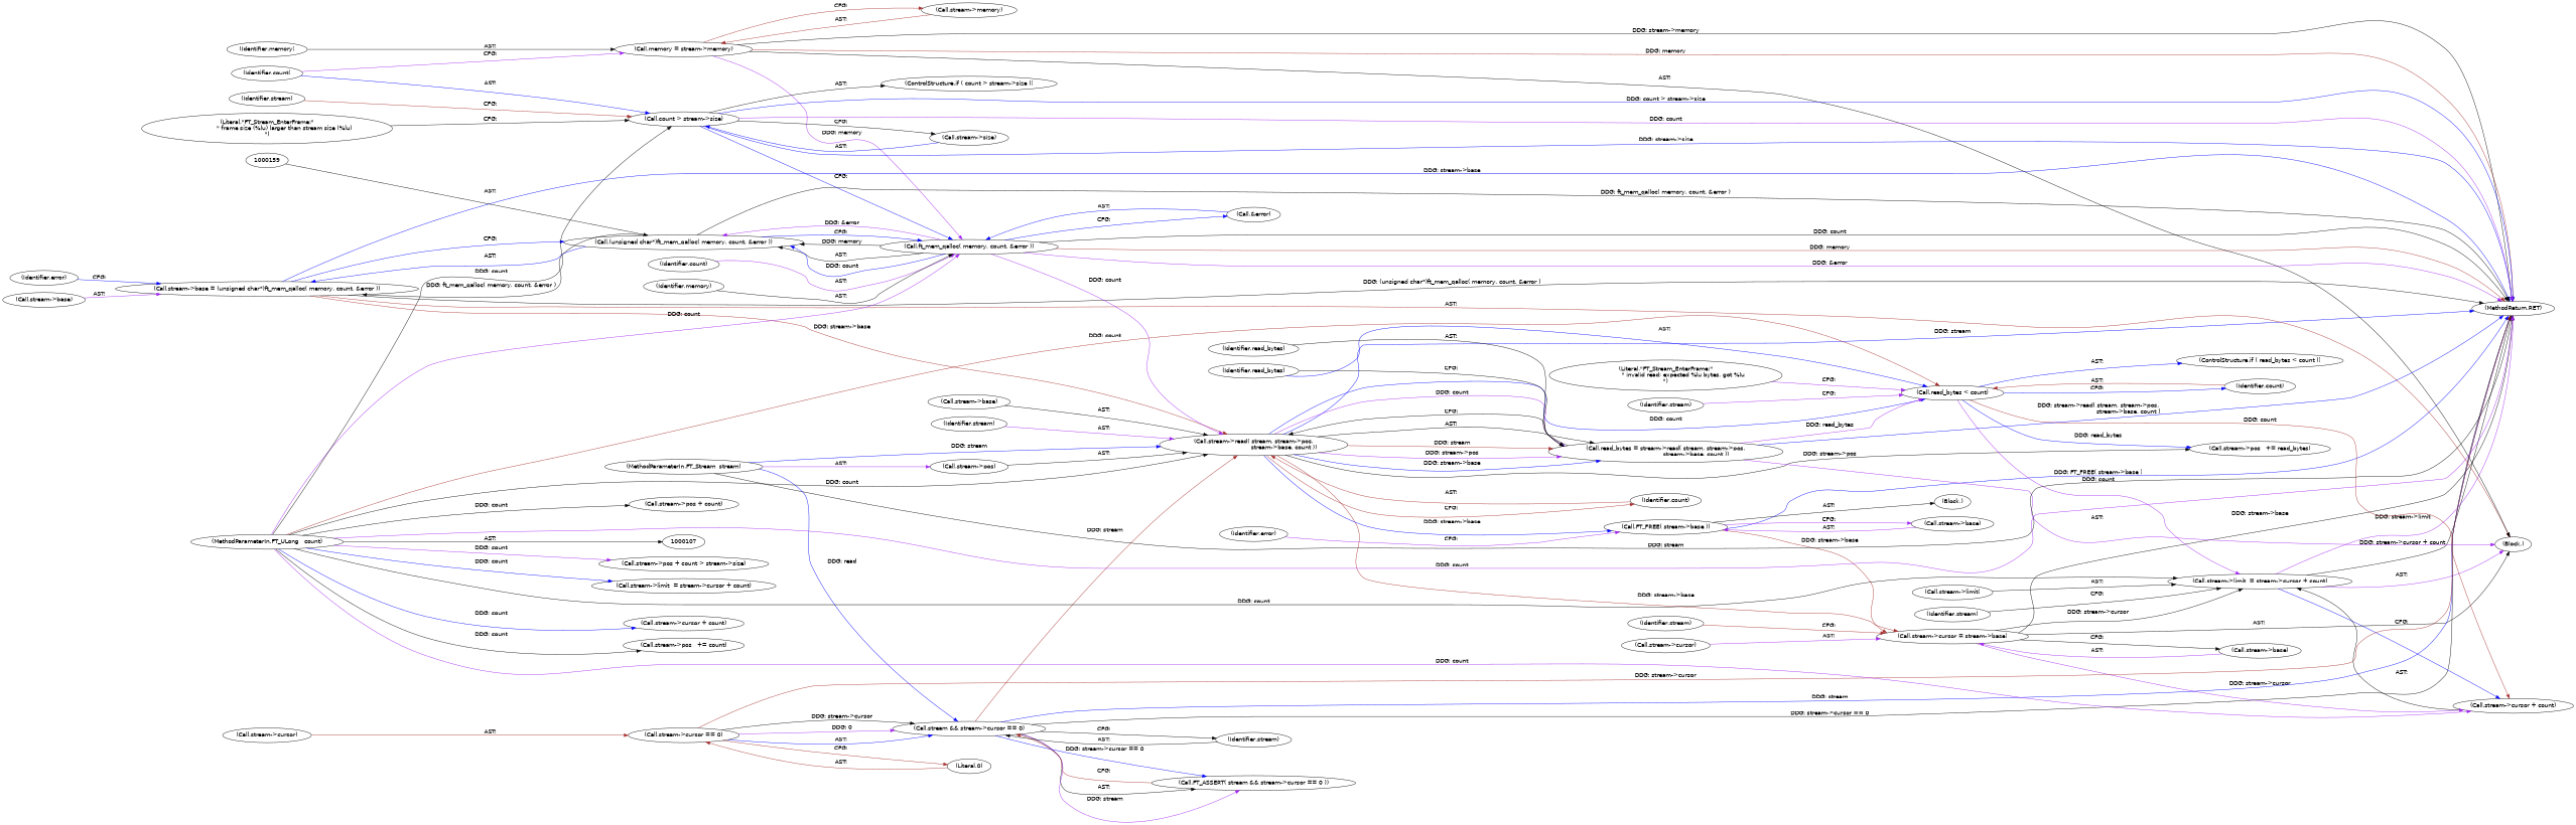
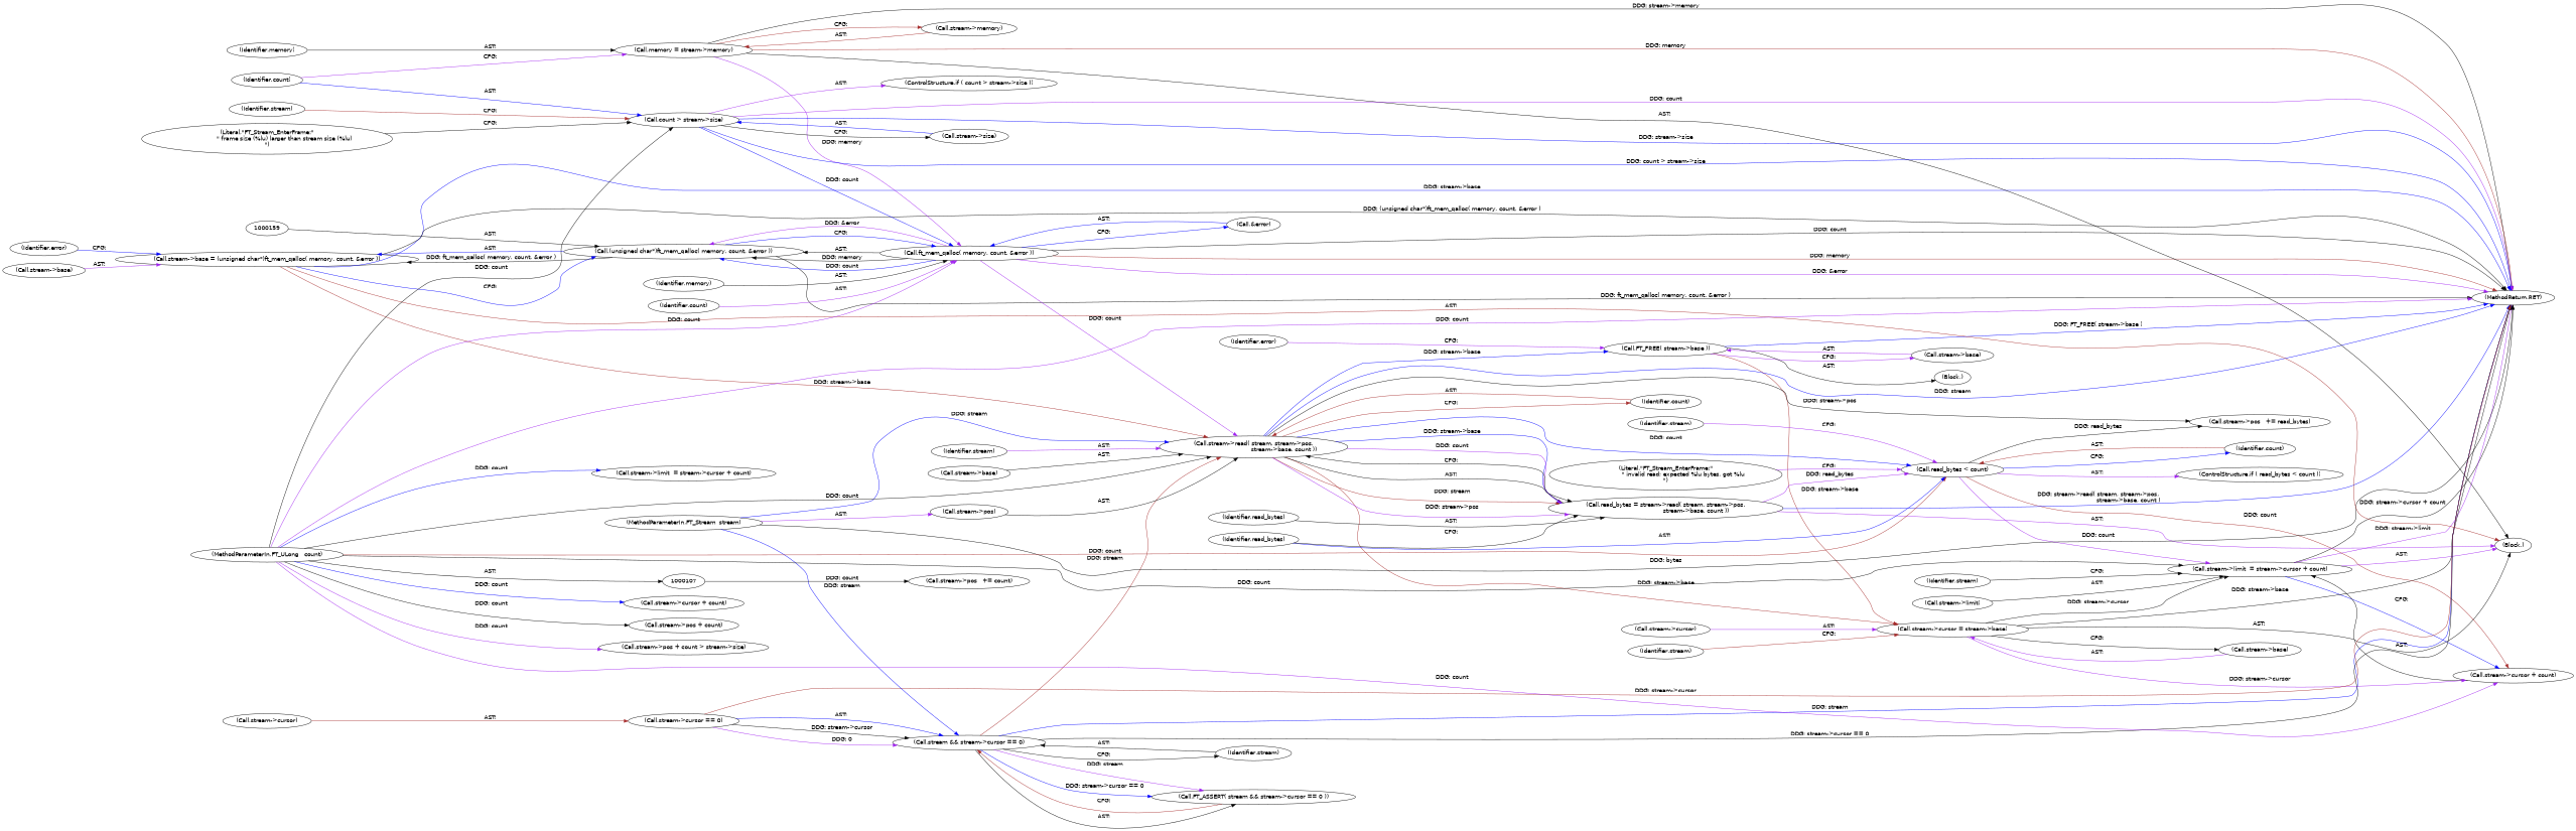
  digraph {
    fontname="DejaVu Sans"
    rankdir=LR
    node [fontname="DejaVu Sans"]
    edge [color=black fontname="DejaVu Sans"]
    n1 [label="(Call,stream->limit  = stream->cursor + count)"]
    n2 [label="(MethodReturn,RET)"]
    n3 [label="(Call,stream->cursor + count)"]
    n4 [label="(Block,)"]
    n5 [label="(Call,stream->cursor = stream->base)"]
    n6 [label="(Call,stream->base)"]
    n7 [label="(Call,FT_FREE( stream->base ))"]
    n8 [label="(Call,stream->base)"]
    n9 [label="(Block,)"]
    n10 [label="(Call,stream->read( stream, stream->pos,\n                                 stream->base, count ))"]
    n11 [label="(Call,read_bytes < count)"]
    n12 [label="(Call,read_bytes = stream->read( stream, stream->pos,\n                                 stream->base, count ))"]
    n13 [label="(Call,stream->pos   += read_bytes)"]
    n14 [label="(Identifier,count)"]
    n15 [label="(Identifier,count)"]
    n16 [label="(ControlStructure,if ( read_bytes < count ))"]
    n17 [label="(Call,stream && stream->cursor == 0)"]
    n18 [label="(Identifier,stream)"]
    n19 [label="(Call,FT_ASSERT( stream && stream->cursor == 0 ))"]
    n20 [label="(Call,stream->cursor == 0)"]
-   n21 [label="(Literal,0)"]
    n22 [label="(MethodParameterIn,FT_Stream  stream)"]
    n23 [label="(Call,stream->pos)"]
    n24 [label="(Call,stream->base = (unsigned char*)ft_mem_qalloc( memory, count, &error ))"]
    n25 [label="(Call,(unsigned char*)ft_mem_qalloc( memory, count, &error ))"]
    n26 [label="(Call,ft_mem_qalloc( memory, count, &error ))"]
    n27 [label="(Call,&error)"]
    n28 [label="(Call,memory = stream->memory)"]
    n29 [label="(Call,stream->memory)"]
    n30 [label="(Call,count > stream->size)"]
    n31 [label="(Call,stream->size)"]
    n32 [label="(ControlStructure,if ( count > stream->size ))"]
    n33 [label="(MethodParameterIn,FT_ULong   count)"]
    1000107
    n35 [label="(Call,stream->pos + count > stream->size)"]
    n36 [label="(Call,stream->limit  = stream->cursor + count)"]
    n37 [label="(Call,stream->cursor + count)"]
    n38 [label="(Call,stream->pos   += count)"]
    n39 [label="(Call,stream->pos + count)"]
    n40 [label="(Call,stream->cursor)"]
    n41 [label="(Identifier,count)"]
    n42 [label="(Identifier,stream)"]
    n43 [label="(Identifier,count)"]
    n44 [label="(Call,stream->cursor)"]
    n45 [label="(Identifier,stream)"]
    n46 [label="(Call,stream->base)"]
    n47 [label="(Identifier,error)"]
    n48 [label="(Identifier,read_bytes)"]
    n49 [label="(Identifier,memory)"]
    n50 [label="(Literal,\"FT_Stream_EnterFrame:\"\n                   \" invalid read; expected %lu bytes, got %lu\n\")"]
    n51 [label="(Identifier,memory)"]
    n52 [label="(Identifier,error)"]
    n53 [label="(Call,stream->base)"]
    n54 [label="(Identifier,stream)"]
    n55 [label="(Identifier,stream)"]
    n56 [label="(Identifier,stream)"]
    n57 [label="(Identifier,read_bytes)"]
    n58 [label="(Call,stream->limit)"]
    n59 [label="(Literal,\"FT_Stream_EnterFrame:\"\n                   \" frame size (%lu) larger than stream size (%lu)\n\")"]
    1000159
    n1 -> n2 [label="DDG: stream->cursor + count"]
    n1 -> n2 [color=purple label="DDG: stream->limit"]
    n1 -> n3 [color=blue label="CFG: "]
    n1 -> n4 [color=purple label="AST: "]
    n3 -> n1 [label="AST: "]
    n5 -> n1 [label="DDG: stream->cursor"]
    n5 -> n2 [label="DDG: stream->base"]
    n5 -> n3 [color=purple label="DDG: stream->cursor"]
    n5 -> n4 [label="AST: "]
    n5 -> n6 [label="CFG: "]
    n6 -> n5 [color=purple label="AST: "]
    n7 -> n2 [color=blue label="DDG: FT_FREE( stream->base )"]
    n7 -> n5 [color=brown label="DDG: stream->base"]
    n7 -> n8 [color=purple label="CFG: "]
    n7 -> n9 [label="AST: "]
    n8 -> n7 [color=purple label="AST: "]
    n10 -> n2 [color=blue label="DDG: stream"]
    n10 -> n5 [color=brown label="DDG: stream->base"]
    n10 -> n7 [color=blue label="DDG: stream->base"]
    n10 -> n11 [color=blue label="DDG: count"]
    n10 -> n12 [label="AST: "]
    n10 -> n12 [color=brown label="DDG: stream"]
    n10 -> n12 [color=purple label="DDG: stream->pos"]
    n10 -> n12 [color=blue label="DDG: stream->base"]
    n10 -> n12 [color=purple label="DDG: count"]
    n10 -> n13 [label="DDG: stream->pos"]
    n10 -> n14 [color=brown label="CFG: "]
    n11 -> n1 [color=purple label="DDG: count"]
    n11 -> n3 [color=brown label="DDG: count"]
-   n11 -> n13 [color=blue label="DDG: read_bytes"]
+   n11 -> n13 [label="DDG: read_bytes"]
    n11 -> n15 [color=blue label="CFG: "]
-   n11 -> n16 [color=blue label="AST: "]
+   n11 -> n16 [color=purple label="AST: "]
    n12 -> n2 [color=blue label="DDG: stream->read( stream, stream->pos,\n                                 stream->base, count )"]
    n12 -> n4 [color=purple label="AST: "]
    n12 -> n10 [label="CFG: "]
    n12 -> n11 [color=purple label="DDG: read_bytes"]
    n14 -> n10 [color=brown label="AST: "]
    n15 -> n11 [color=brown label="AST: "]
    n17 -> n2 [color=blue label="DDG: stream"]
    n17 -> n2 [label="DDG: stream->cursor == 0"]
    n17 -> n10 [color=brown label="DDG: stream"]
    n17 -> n18 [label="CFG: "]
    n17 -> n19 [label="AST: "]
    n17 -> n19 [color=purple label="DDG: stream"]
    n17 -> n19 [color=blue label="DDG: stream->cursor == 0"]
    n18 -> n17 [label="AST: "]
    n19 -> n17 [color=brown label="CFG: "]
    n20 -> n2 [color=brown label="DDG: stream->cursor"]
    n20 -> n17 [color=blue label="AST: "]
    n20 -> n17 [label="DDG: stream->cursor"]
    n20 -> n17 [color=purple label="DDG: 0"]
-   n20 -> n21 [color=brown label="CFG: "]
-   n21 -> n20 [color=brown label="AST: "]
-   n22 -> n2 [label="DDG: stream"]
+   n22 -> n2 [label="DDG: bytes"]
    n22 -> n10 [color=blue label="DDG: stream"]
-   n22 -> n17 [color=blue label="DDG: read"]
+   n22 -> n17 [color=blue label="DDG: stream"]
    n22 -> n23 [color=purple label="AST: "]
    n23 -> n10 [label="AST: "]
    n24 -> n2 [color=blue label="DDG: stream->base"]
    n24 -> n2 [label="DDG: (unsigned char*)ft_mem_qalloc( memory, count, &error )"]
    n24 -> n4 [color=brown label="AST: "]
    n24 -> n10 [color=brown label="DDG: stream->base"]
    n24 -> n25 [color=blue label="CFG: "]
    n25 -> n2 [label="DDG: ft_mem_qalloc( memory, count, &error )"]
    n25 -> n24 [color=blue label="AST: "]
    n25 -> n24 [label="DDG: ft_mem_qalloc( memory, count, &error )"]
    n25 -> n26 [color=blue label="CFG: "]
    n26 -> n2 [color=purple label="DDG: &error"]
    n26 -> n2 [label="DDG: count"]
    n26 -> n2 [color=brown label="DDG: memory"]
    n26 -> n10 [color=purple label="DDG: count"]
    n26 -> n25 [label="AST: "]
    n26 -> n25 [label="DDG: memory"]
    n26 -> n25 [color=blue label="DDG: count"]
    n26 -> n25 [color=purple label="DDG: &error"]
    n26 -> n27 [color=blue label="CFG: "]
    n27 -> n26 [color=blue label="AST: "]
    n28 -> n2 [label="DDG: stream->memory"]
    n28 -> n2 [color=brown label="DDG: memory"]
    n28 -> n4 [label="AST: "]
    n28 -> n26 [color=purple label="DDG: memory"]
    n28 -> n29 [color=brown label="CFG: "]
    n29 -> n28 [color=brown label="AST: "]
    n30 -> n2 [color=blue label="DDG: stream->size"]
    n30 -> n2 [color=blue label="DDG: count > stream->size"]
    n30 -> n2 [color=purple label="DDG: count"]
-   n30 -> n26 [color=blue label="CFG: "]
+   n30 -> n26 [color=blue label="DDG: count"]
    n30 -> n31 [label="CFG: "]
-   n30 -> n32 [label="AST: "]
+   n30 -> n32 [color=purple label="AST: "]
    n31 -> n30 [color=blue label="AST: "]
    n33 -> n1 [label="DDG: count"]
    n33 -> n2 [color=purple label="DDG: count"]
    n33 -> n3 [color=purple label="DDG: count"]
    n33 -> n10 [label="DDG: count"]
    n33 -> n11 [color=brown label="DDG: count"]
    n33 -> n26 [color=purple label="DDG: count"]
    n33 -> n30 [label="DDG: count"]
    n33 -> 1000107 [label="AST: "]
    n33 -> n35 [color=purple label="DDG: count"]
    n33 -> n36 [color=blue label="DDG: count"]
    n33 -> n37 [color=blue label="DDG: count"]
-   n33 -> n38 [label="DDG: count"]
+   1000107 -> n38 [label="DDG: count"]
    n33 -> n39 [label="DDG: count"]
    n40 -> n20 [color=brown label="AST: "]
    n41 -> n28 [color=purple label="CFG: "]
    n41 -> n30 [color=blue label="AST: "]
    n42 -> n10 [color=purple label="AST: "]
    n43 -> n26 [color=purple label="AST: "]
    n44 -> n5 [color=purple label="AST: "]
    n45 -> n30 [color=brown label="CFG: "]
    n46 -> n10 [label="AST: "]
    n47 -> n7 [color=purple label="CFG: "]
    n48 -> n11 [color=blue label="AST: "]
    n48 -> n12 [label="CFG: "]
    n49 -> n26 [label="AST: "]
    n50 -> n11 [color=purple label="CFG: "]
    n51 -> n28 [label="AST: "]
    n52 -> n24 [color=blue label="CFG: "]
    n53 -> n24 [color=purple label="AST: "]
    n54 -> n11 [color=purple label="CFG: "]
    n55 -> n5 [color=brown label="CFG: "]
    n56 -> n1 [label="CFG: "]
    n57 -> n12 [label="AST: "]
    n58 -> n1 [label="AST: "]
    n59 -> n30 [label="CFG: "]
    1000159 -> n25 [label="AST: "]
  }
